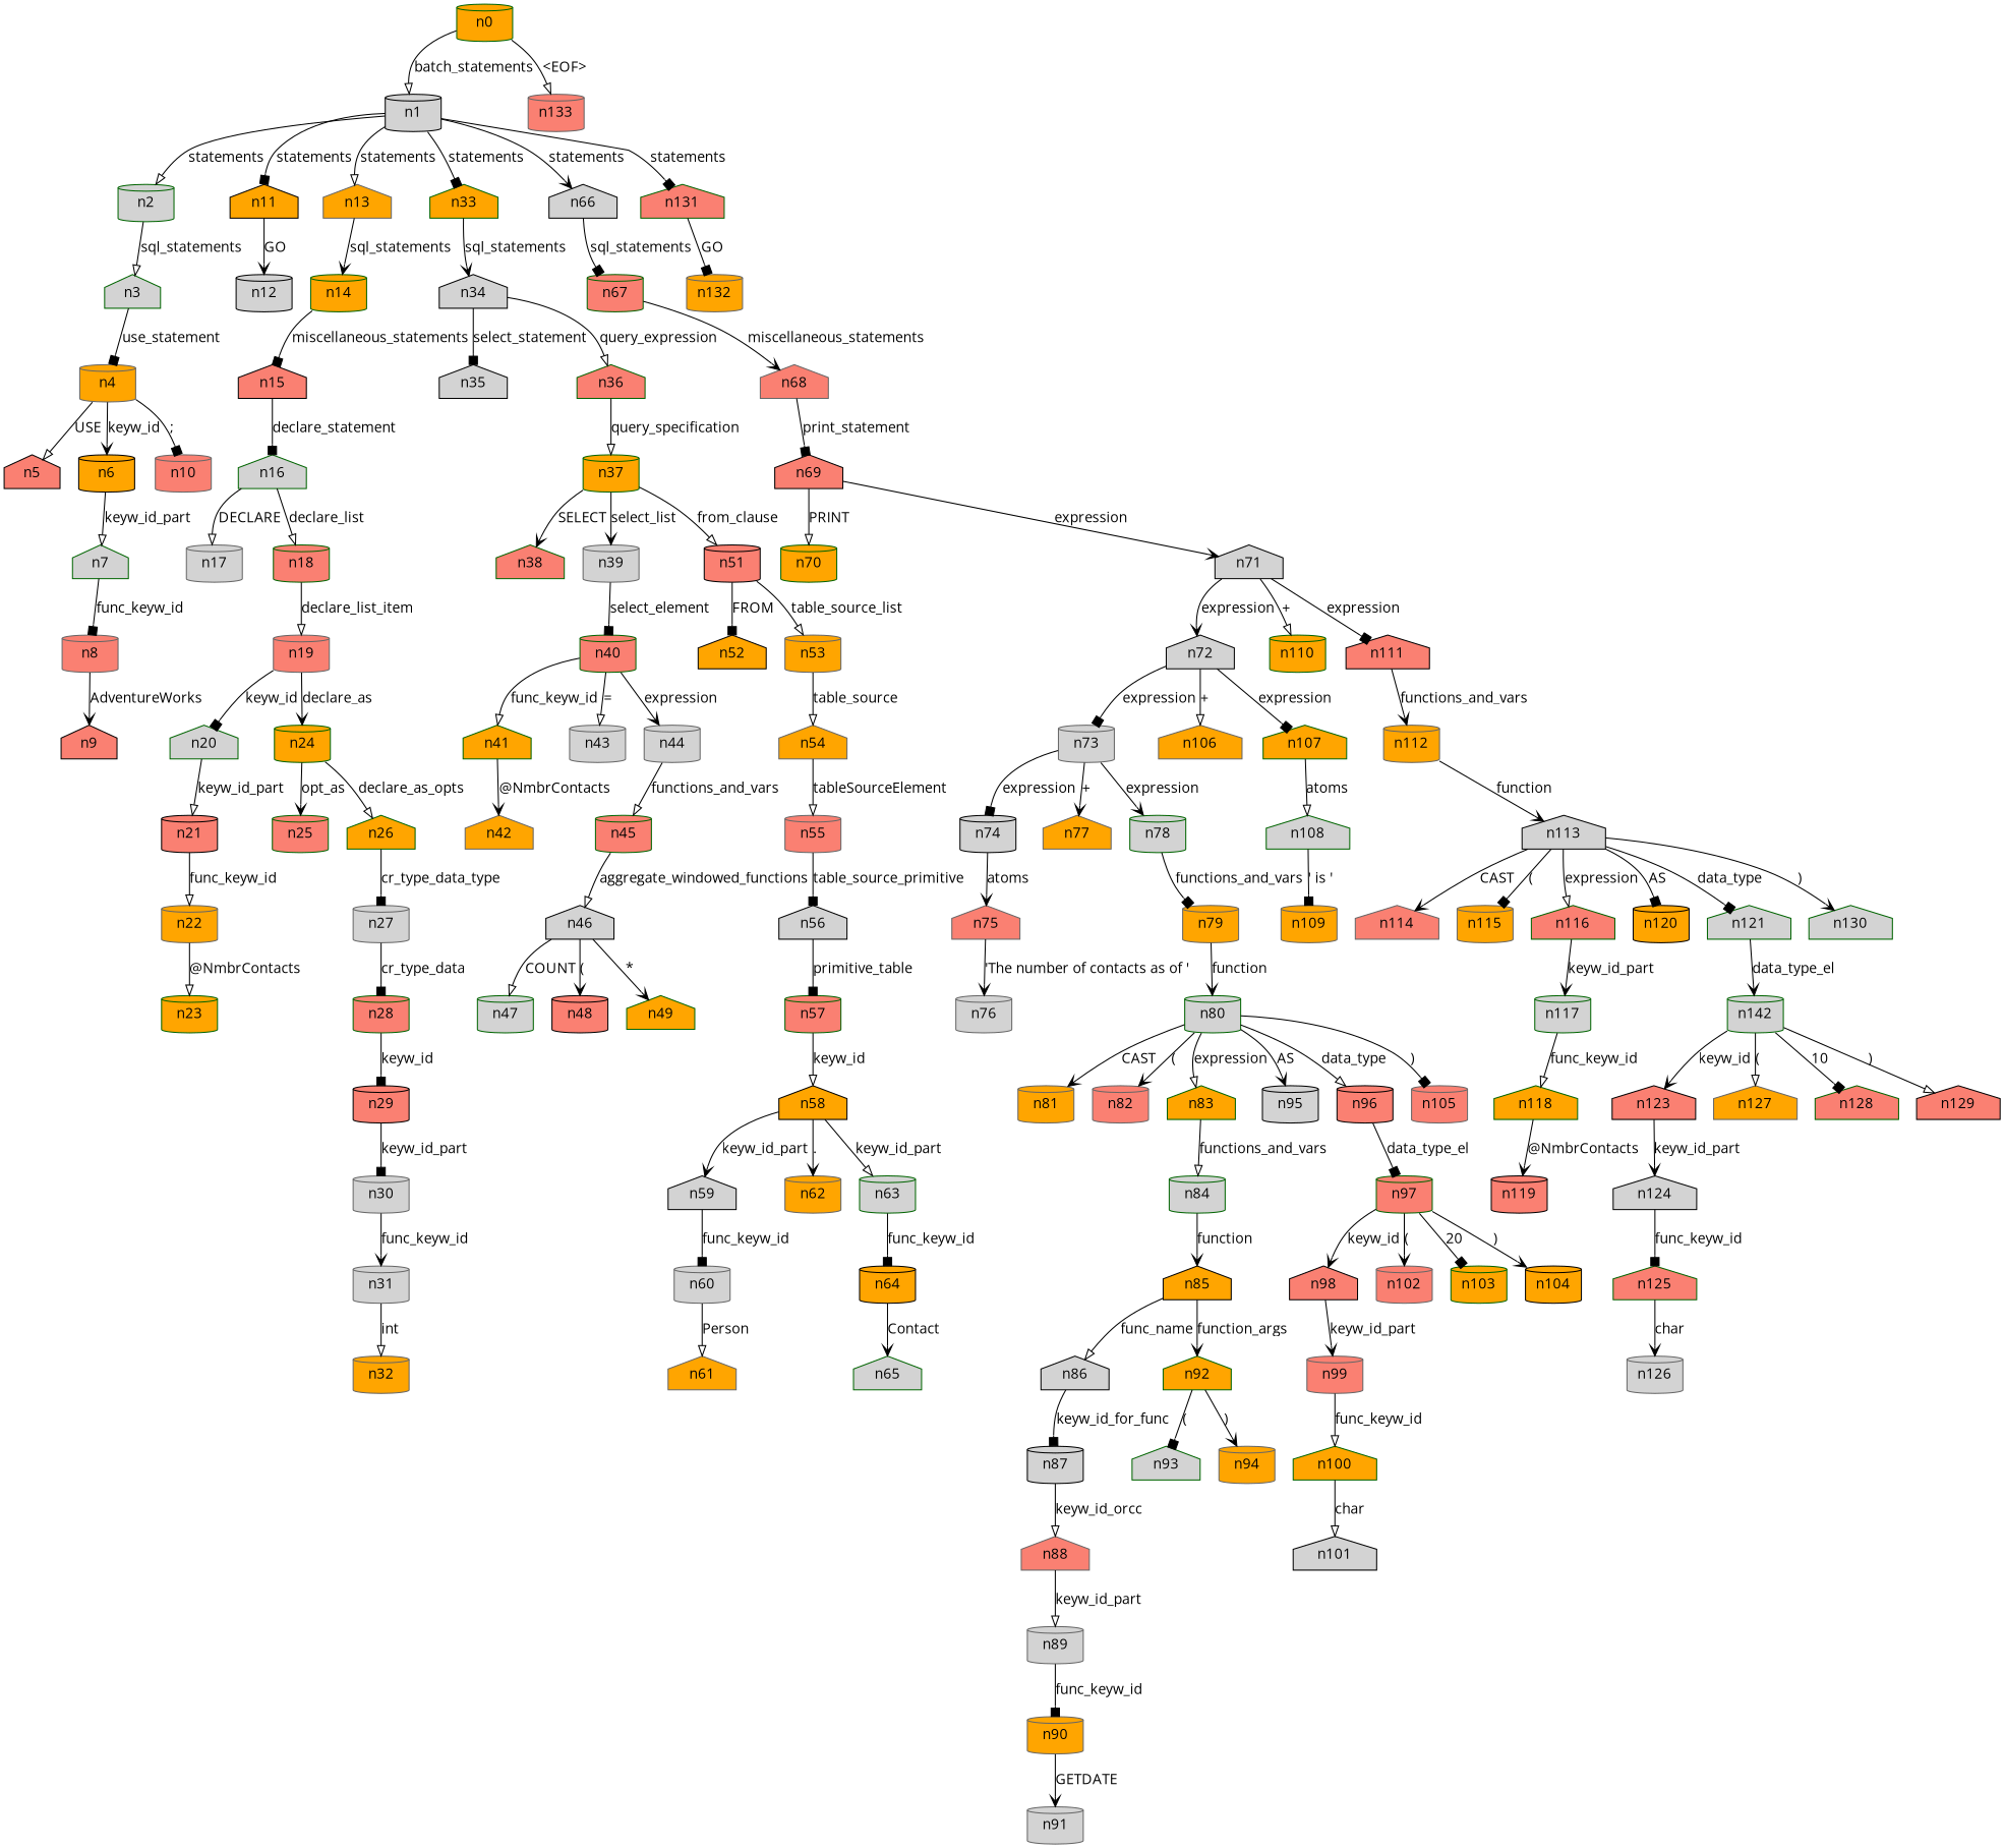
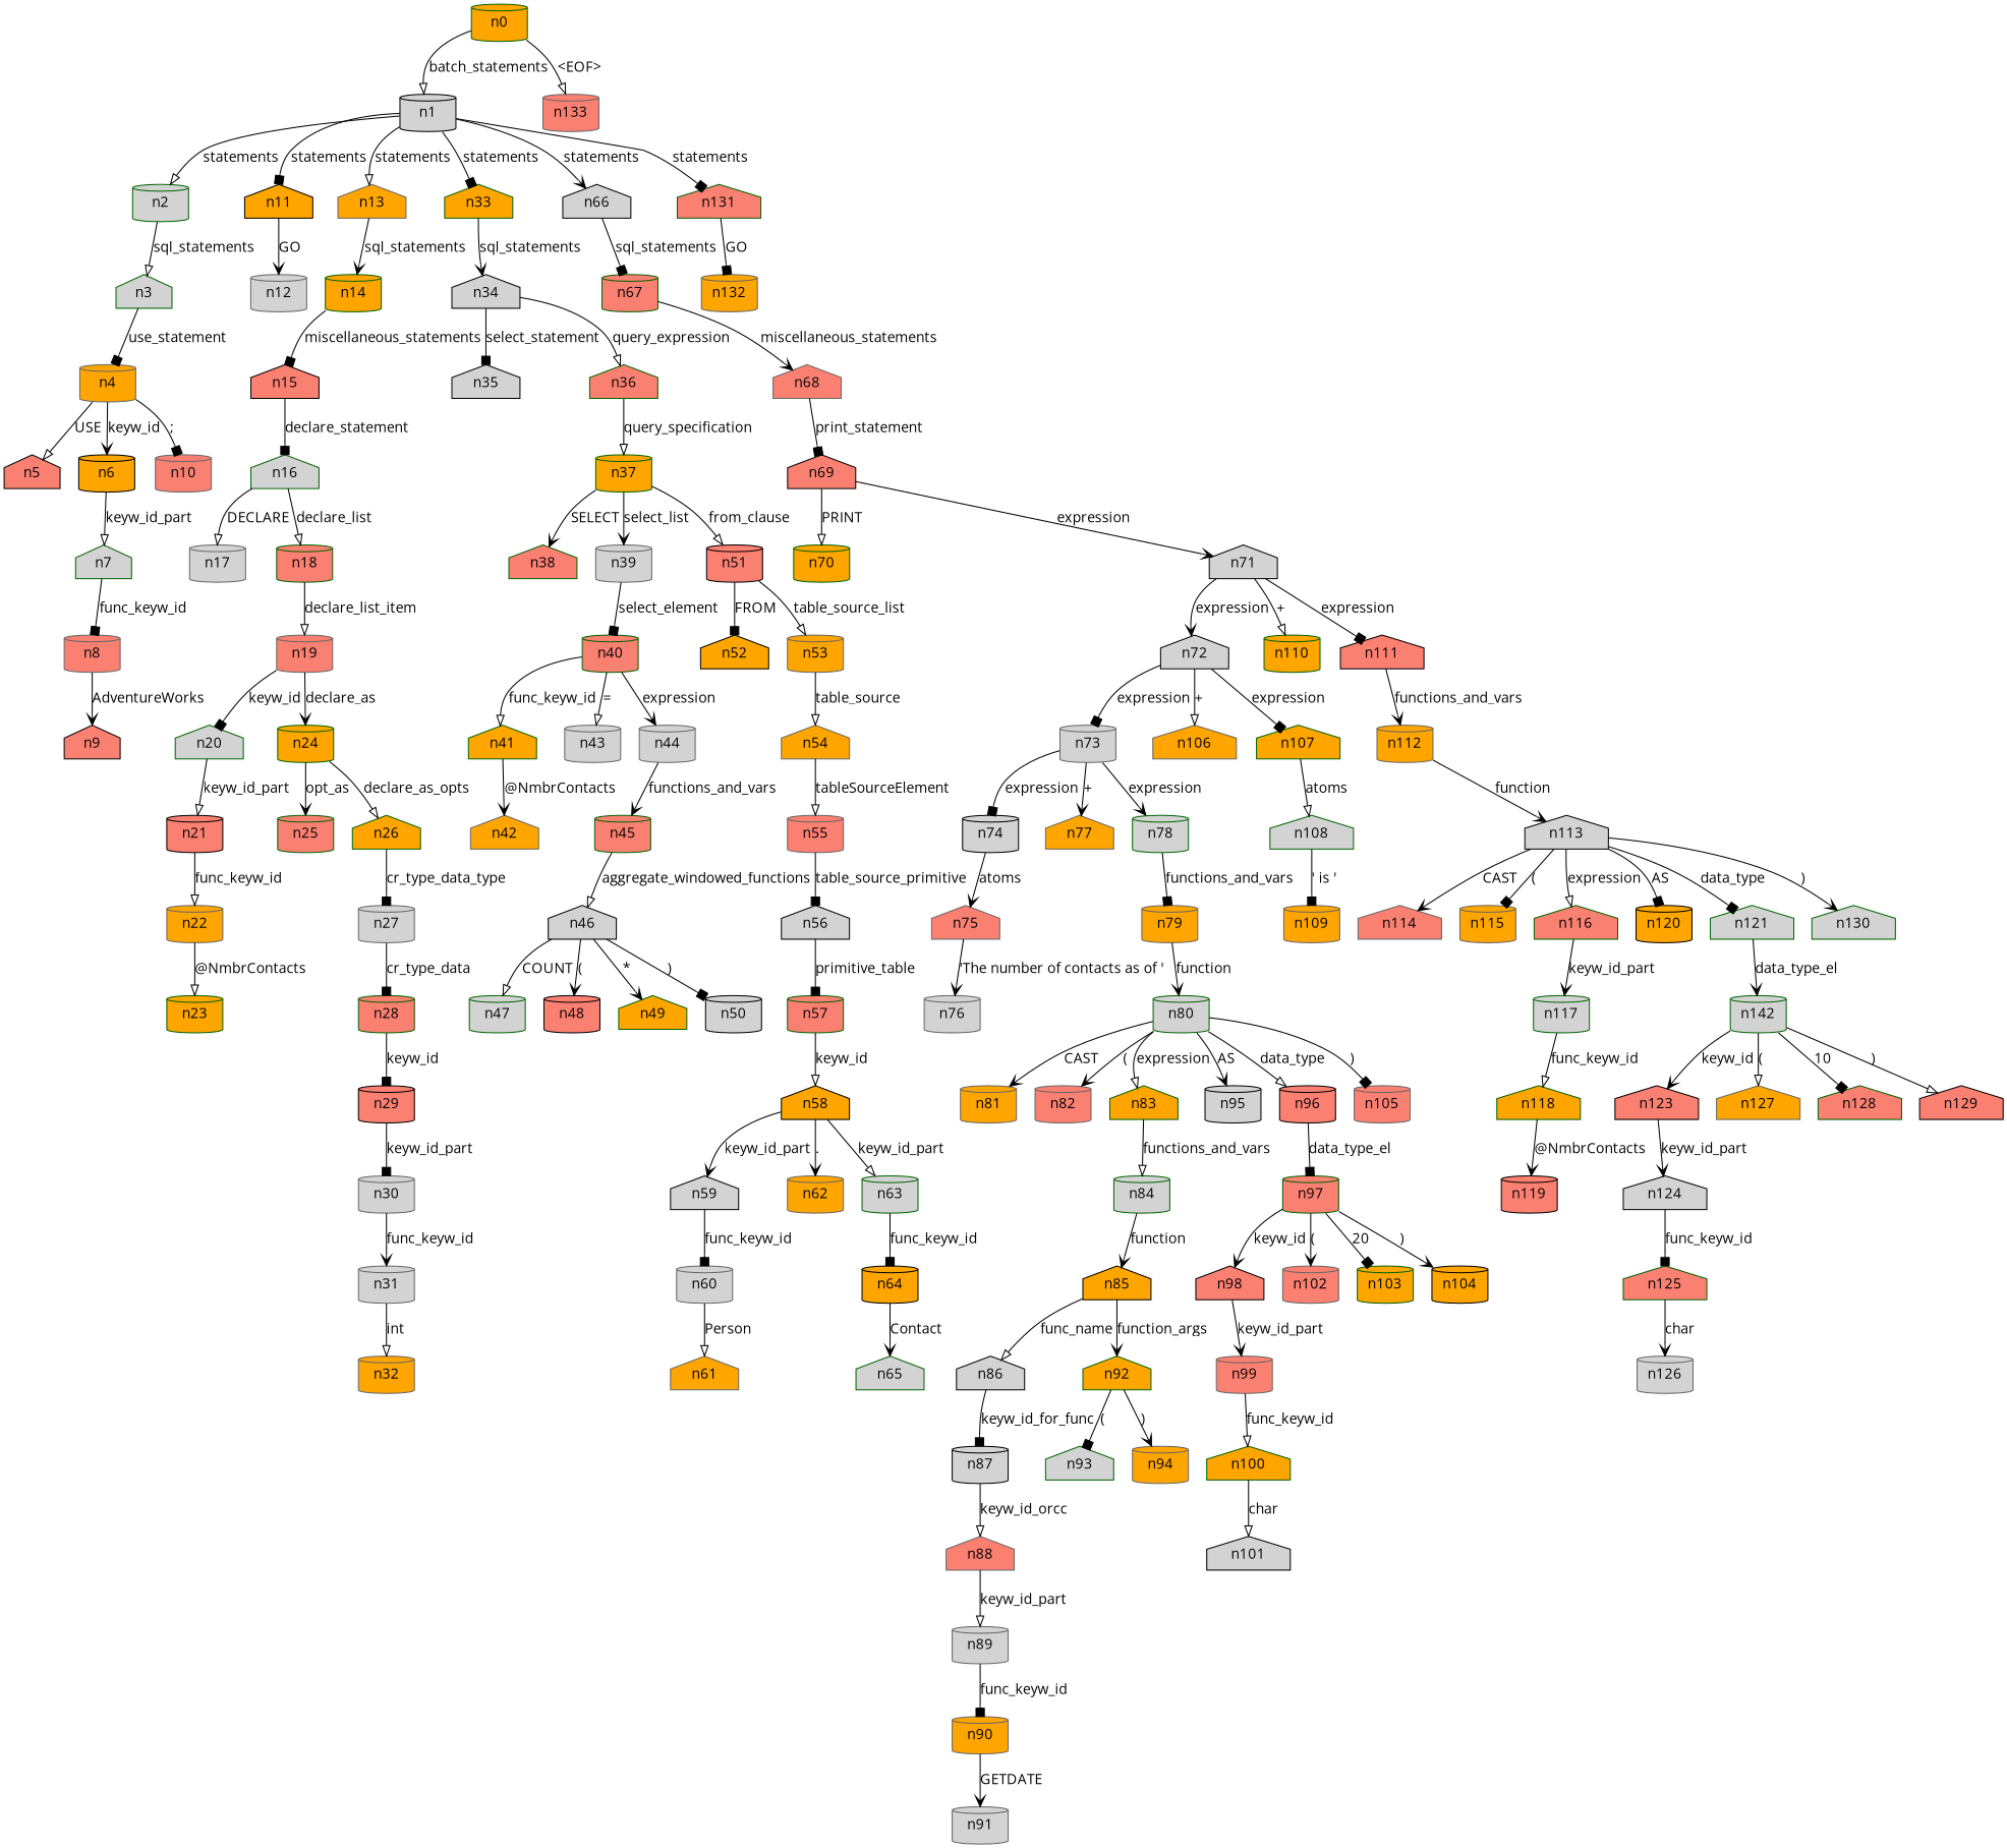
  digraph {
    fontname="Open Sans"
    node [color=darkgreen fillcolor=lightgrey fontname="Open Sans" shape=cylinder style=filled]
    edge [arrowhead=vee fontname="Open Sans"]
    n0 [fillcolor=orange]
    n1 [color=black]
    n133 [color=gray40 fillcolor=salmon]
    n2
    n11 [color=black fillcolor=orange shape=house]
    n13 [color=gray40 fillcolor=orange shape=house]
    n33 [fillcolor=orange shape=house]
    n66 [color=black shape=house]
    n131 [fillcolor=salmon shape=house]
    n3 [shape=house]
-   n12 [color=black]
+   n12 [color=gray40]
    n14 [fillcolor=orange]
    n34 [color=black shape=house]
    n67 [fillcolor=salmon]
    n132 [color=gray40 fillcolor=orange]
    n4 [color=gray40 fillcolor=orange]
    n5 [color=black fillcolor=salmon shape=house]
    n6 [color=black fillcolor=orange]
    n10 [color=gray40 fillcolor=salmon]
    n7 [shape=house]
    n8 [color=gray40 fillcolor=salmon]
    n9 [color=black fillcolor=salmon shape=house]
    n15 [color=black fillcolor=salmon shape=house]
    n16 [shape=house]
    n17 [color=gray40]
    n18 [fillcolor=salmon]
    n19 [color=gray40 fillcolor=salmon]
    n20 [shape=house]
    n24 [fillcolor=orange]
    n21 [color=black fillcolor=salmon]
    n25 [fillcolor=salmon]
    n26 [fillcolor=orange shape=house]
    n22 [color=gray40 fillcolor=orange]
    n23 [fillcolor=orange]
    n27 [color=gray40]
    n28 [fillcolor=salmon]
    n29 [color=black fillcolor=salmon]
    n30 [color=gray40]
    n31 [color=gray40]
    n32 [color=gray40 fillcolor=orange]
    n35 [color=black shape=house]
    n36 [fillcolor=salmon shape=house]
    n37 [fillcolor=orange]
    n38 [fillcolor=salmon shape=house]
    n39 [color=gray40]
    n51 [color=black fillcolor=salmon]
    n40 [fillcolor=salmon]
    n52 [color=black fillcolor=orange shape=house]
    n53 [color=gray40 fillcolor=orange]
    n41 [fillcolor=orange shape=house]
    n43 [color=gray40]
    n44 [color=gray40]
    n42 [color=gray40 fillcolor=orange shape=house]
    n45 [fillcolor=salmon]
    n46 [color=black shape=house]
    n47
    n48 [color=black fillcolor=salmon]
    n49 [fillcolor=orange shape=house]
+   n50 [color=black]
    n54 [color=gray40 fillcolor=orange shape=house]
    n55 [color=gray40 fillcolor=salmon]
    n56 [color=black shape=house]
    n57 [fillcolor=salmon]
    n58 [color=black fillcolor=orange shape=house]
    n59 [color=black shape=house]
    n62 [color=gray40 fillcolor=orange]
    n63
    n60 [color=gray40]
    n64 [color=black fillcolor=orange]
    n61 [color=gray40 fillcolor=orange shape=house]
    n65 [shape=house]
    n68 [color=gray40 fillcolor=salmon shape=house]
    n69 [color=black fillcolor=salmon shape=house]
    n70 [fillcolor=orange]
    n71 [color=black shape=house]
    n72 [color=black shape=house]
    n110 [fillcolor=orange]
    n111 [color=black fillcolor=salmon shape=house]
    n73 [color=gray40]
    n106 [color=gray40 fillcolor=orange shape=house]
    n107 [fillcolor=orange shape=house]
    n112 [color=gray40 fillcolor=orange]
    n74 [color=black]
    n77 [color=gray40 fillcolor=orange shape=house]
    n78
    n108 [shape=house]
    n75 [color=gray40 fillcolor=salmon shape=house]
    n79 [color=gray40 fillcolor=orange]
    n76 [color=gray40]
    n80
    n81 [color=gray40 fillcolor=orange]
    n82 [color=gray40 fillcolor=salmon]
    n83 [fillcolor=orange shape=house]
    n95 [color=black]
    n96 [color=black fillcolor=salmon]
    n105 [color=gray40 fillcolor=salmon]
    n84
    n97 [fillcolor=salmon]
    n85 [color=black fillcolor=orange shape=house]
    n86 [color=black shape=house]
    n92 [fillcolor=orange shape=house]
    n87 [color=black]
    n93 [shape=house]
    n94 [color=gray40 fillcolor=orange]
    n88 [color=gray40 fillcolor=salmon shape=house]
    n89 [color=gray40]
    n90 [color=gray40 fillcolor=orange]
    n91 [color=gray40]
    n98 [color=black fillcolor=salmon shape=house]
    n102 [color=gray40 fillcolor=salmon]
    n103 [fillcolor=orange]
    n104 [color=black fillcolor=orange]
    n99 [color=gray40 fillcolor=salmon]
    n100 [fillcolor=orange shape=house]
    n101 [color=black shape=house]
    n109 [color=gray40 fillcolor=orange]
    n113 [color=black shape=house]
    n114 [color=gray40 fillcolor=salmon shape=house]
    n115 [color=gray40 fillcolor=orange]
    n116 [fillcolor=salmon shape=house]
    n120 [color=black fillcolor=orange]
    n121 [shape=house]
    n130 [shape=house]
    n117
    n122 [label=n142]
    n118 [fillcolor=orange shape=house]
    n119 [color=black fillcolor=salmon]
    n123 [color=black fillcolor=salmon shape=house]
    n127 [color=gray40 fillcolor=orange shape=house]
    n128 [fillcolor=salmon shape=house]
    n129 [color=black fillcolor=salmon shape=house]
    n124 [color=black shape=house]
    n125 [fillcolor=salmon shape=house]
    n126 [color=gray40]
    n0 -> n1 [arrowhead=onormal label=batch_statements]
    n0 -> n133 [arrowhead=onormal label="<EOF>"]
    n1 -> n2 [arrowhead=onormal label=statements]
    n1 -> n11 [arrowhead=box label=statements]
    n1 -> n13 [arrowhead=onormal label=statements]
    n1 -> n33 [arrowhead=box label=statements]
    n1 -> n66 [label=statements]
    n1 -> n131 [arrowhead=box label=statements]
    n2 -> n3 [arrowhead=onormal label=sql_statements]
    n11 -> n12 [label=GO]
    n13 -> n14 [label=sql_statements]
    n33 -> n34 [label=sql_statements]
    n66 -> n67 [arrowhead=box label=sql_statements]
    n131 -> n132 [arrowhead=box label=GO]
    n3 -> n4 [arrowhead=box label=use_statement]
    n14 -> n15 [arrowhead=box label=miscellaneous_statements]
    n34 -> n35 [arrowhead=box label=select_statement]
    n34 -> n36 [arrowhead=onormal label=query_expression]
    n67 -> n68 [label=miscellaneous_statements]
    n4 -> n5 [arrowhead=onormal label=USE]
    n4 -> n6 [label=keyw_id]
    n4 -> n10 [arrowhead=box label=";"]
    n6 -> n7 [arrowhead=onormal label=keyw_id_part]
    n7 -> n8 [arrowhead=box label=func_keyw_id]
    n8 -> n9 [label=AdventureWorks]
    n15 -> n16 [arrowhead=box label=declare_statement]
    n16 -> n17 [arrowhead=onormal label=DECLARE]
    n16 -> n18 [arrowhead=onormal label=declare_list]
    n18 -> n19 [arrowhead=onormal label=declare_list_item]
    n19 -> n20 [arrowhead=box label=keyw_id]
    n19 -> n24 [label=declare_as]
    n20 -> n21 [arrowhead=onormal label=keyw_id_part]
    n24 -> n25 [label=opt_as]
    n24 -> n26 [arrowhead=onormal label=declare_as_opts]
    n21 -> n22 [arrowhead=onormal label=func_keyw_id]
    n26 -> n27 [arrowhead=box label=cr_type_data_type]
    n22 -> n23 [arrowhead=onormal label="@NmbrContacts"]
    n27 -> n28 [arrowhead=box label=cr_type_data]
    n28 -> n29 [arrowhead=box label=keyw_id]
    n29 -> n30 [arrowhead=box label=keyw_id_part]
    n30 -> n31 [label=func_keyw_id]
    n31 -> n32 [arrowhead=onormal label=int]
    n36 -> n37 [arrowhead=onormal label=query_specification]
    n37 -> n38 [label=SELECT]
    n37 -> n39 [label=select_list]
    n37 -> n51 [arrowhead=onormal label=from_clause]
    n39 -> n40 [arrowhead=box label=select_element]
    n51 -> n52 [arrowhead=box label=FROM]
    n51 -> n53 [arrowhead=onormal label=table_source_list]
    n40 -> n41 [arrowhead=onormal label=func_keyw_id]
    n40 -> n43 [arrowhead=onormal label="="]
    n40 -> n44 [label=expression]
    n53 -> n54 [arrowhead=onormal label=table_source]
    n41 -> n42 [label="@NmbrContacts"]
-   n44 -> n45 [arrowhead=onormal label=functions_and_vars]
+   n44 -> n45 [label=functions_and_vars]
    n45 -> n46 [arrowhead=onormal label=aggregate_windowed_functions]
    n46 -> n47 [arrowhead=onormal label=COUNT]
    n46 -> n48 [label="("]
    n46 -> n49 [label="*"]
+   n46 -> n50 [arrowhead=box label=")"]
    n54 -> n55 [arrowhead=onormal label=tableSourceElement]
    n55 -> n56 [arrowhead=box label=table_source_primitive]
    n56 -> n57 [arrowhead=box label=primitive_table]
    n57 -> n58 [arrowhead=onormal label=keyw_id]
    n58 -> n59 [label=keyw_id_part]
    n58 -> n62 [label="."]
    n58 -> n63 [arrowhead=onormal label=keyw_id_part]
    n59 -> n60 [arrowhead=box label=func_keyw_id]
    n63 -> n64 [arrowhead=box label=func_keyw_id]
    n60 -> n61 [arrowhead=onormal label=Person]
    n64 -> n65 [label=Contact]
    n68 -> n69 [arrowhead=box label=print_statement]
    n69 -> n70 [arrowhead=onormal label=PRINT]
    n69 -> n71 [label=expression]
    n71 -> n72 [label=expression]
    n71 -> n110 [arrowhead=onormal label="+"]
    n71 -> n111 [arrowhead=box label=expression]
    n72 -> n73 [arrowhead=box label=expression]
    n72 -> n106 [arrowhead=onormal label="+"]
    n72 -> n107 [arrowhead=box label=expression]
    n111 -> n112 [label=functions_and_vars]
    n73 -> n74 [arrowhead=box label=expression]
    n73 -> n77 [label="+"]
    n73 -> n78 [label=expression]
    n107 -> n108 [arrowhead=onormal label=atoms]
    n112 -> n113 [label=function]
    n74 -> n75 [label=atoms]
    n78 -> n79 [arrowhead=box label=functions_and_vars]
    n108 -> n109 [arrowhead=box label="' is '"]
    n75 -> n76 [label="'The number of contacts as of '"]
    n79 -> n80 [label=function]
    n80 -> n81 [label=CAST]
    n80 -> n82 [label="("]
    n80 -> n83 [arrowhead=onormal label=expression]
    n80 -> n95 [label=AS]
    n80 -> n96 [arrowhead=onormal label=data_type]
    n80 -> n105 [arrowhead=box label=")"]
    n83 -> n84 [arrowhead=onormal label=functions_and_vars]
    n96 -> n97 [arrowhead=box label=data_type_el]
    n84 -> n85 [label=function]
    n97 -> n98 [label=keyw_id]
    n97 -> n102 [label="("]
    n97 -> n103 [arrowhead=box label=20]
    n97 -> n104 [label=")"]
    n85 -> n86 [arrowhead=onormal label=func_name]
    n85 -> n92 [label=function_args]
    n86 -> n87 [arrowhead=box label=keyw_id_for_func]
    n92 -> n93 [arrowhead=box label="("]
    n92 -> n94 [label=")"]
    n87 -> n88 [arrowhead=onormal label=keyw_id_orcc]
    n88 -> n89 [arrowhead=onormal label=keyw_id_part]
    n89 -> n90 [arrowhead=box label=func_keyw_id]
    n90 -> n91 [label=GETDATE]
    n98 -> n99 [label=keyw_id_part]
    n99 -> n100 [arrowhead=onormal label=func_keyw_id]
    n100 -> n101 [arrowhead=onormal label=char]
    n113 -> n114 [label=CAST]
    n113 -> n115 [arrowhead=box label="("]
    n113 -> n116 [arrowhead=onormal label=expression]
    n113 -> n120 [arrowhead=box label=AS]
    n113 -> n121 [arrowhead=box label=data_type]
    n113 -> n130 [label=")"]
    n116 -> n117 [label=keyw_id_part]
    n121 -> n122 [label=data_type_el]
    n117 -> n118 [arrowhead=onormal label=func_keyw_id]
    n122 -> n123 [label=keyw_id]
    n122 -> n127 [arrowhead=onormal label="("]
    n122 -> n128 [arrowhead=box label=10]
    n122 -> n129 [arrowhead=onormal label=")"]
    n118 -> n119 [label="@NmbrContacts"]
    n123 -> n124 [label=keyw_id_part]
    n124 -> n125 [arrowhead=box label=func_keyw_id]
    n125 -> n126 [label=char]
  }
